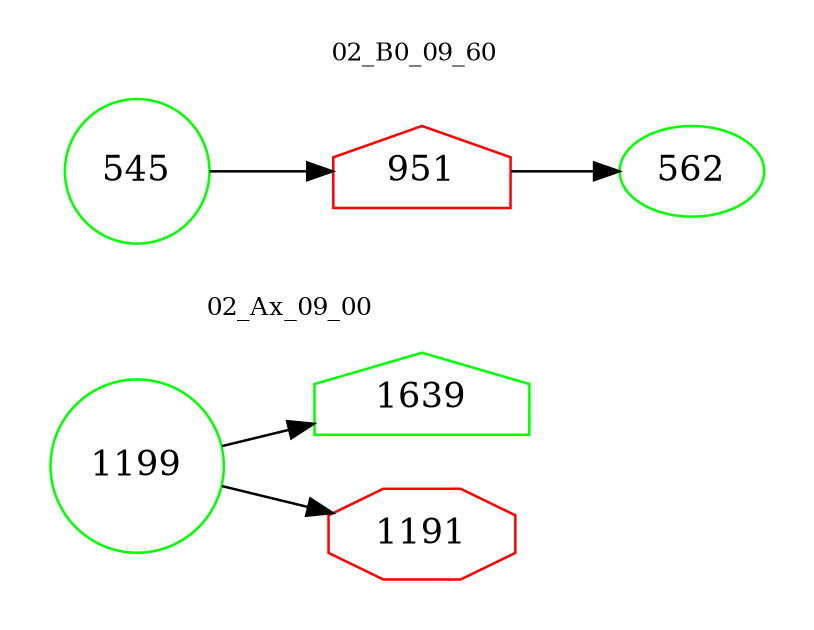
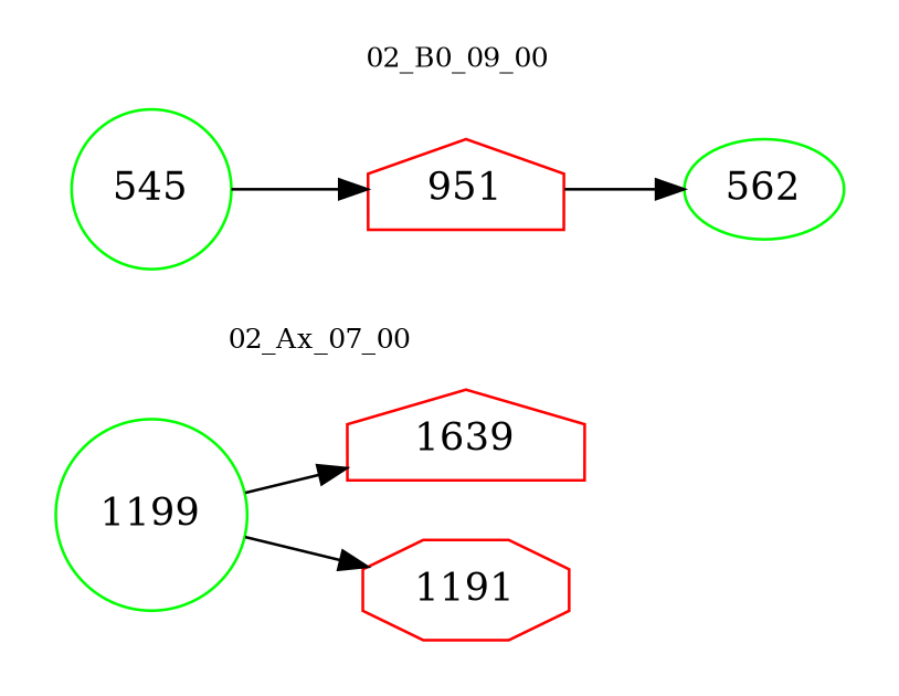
  digraph {
    rankdir=LR
    node [color=green shape=circle]
    edge [color=black]
    n1 [label=1199]
    n2 [color=red label=1191 shape=octagon]
-   n3 [label=1639 shape=house]
+   n3 [color=red label=1639 shape=house]
    n4 [label=545]
    n5 [color=red label=951 shape=house]
    n6 [label=562 shape=ellipse]
    subgraph cluster_1 {
      color=white
      fontsize=10
-     label="02_Ax_09_00"
+     label="02_Ax_07_00"
      n1
      n2
      n3
    }
    subgraph cluster_2 {
      color=white
      fontsize=10
-     label="02_B0_09_60"
+     label="02_B0_09_00"
      n4
      n5
      n6
    }
    n1 -> n2
    n1 -> n3
    n4 -> n5
    n5 -> n6
  }
